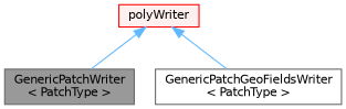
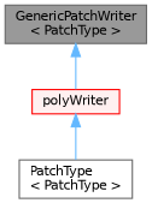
  digraph {
    node [color=gray40 fontname=Helvetica fontsize=10 shape=box style=filled]
    edge [color=steelblue1 dir=back fontname=Helvetica fontsize=10 labelfontname=Helvetica labelfontsize=10 style=solid]
    n1 [fillcolor=grey60 fontcolor=black height=0.2 label="GenericPatchWriter\l\< PatchType \>" width=0.4]
-   n2 [fillcolor=white height=0.2 label="GenericPatchGeoFieldsWriter\l\< PatchType \>" width=0.4]
+   n2 [fillcolor=white height=0.2 label="PatchType\l\< PatchType \>" width=0.4]
    n3 [color=red fillcolor="#FFF0F0" height=0.2 label=polyWriter width=0.4]
-   n3 -> n1
+   n1 -> n3
    n3 -> n2
  }
